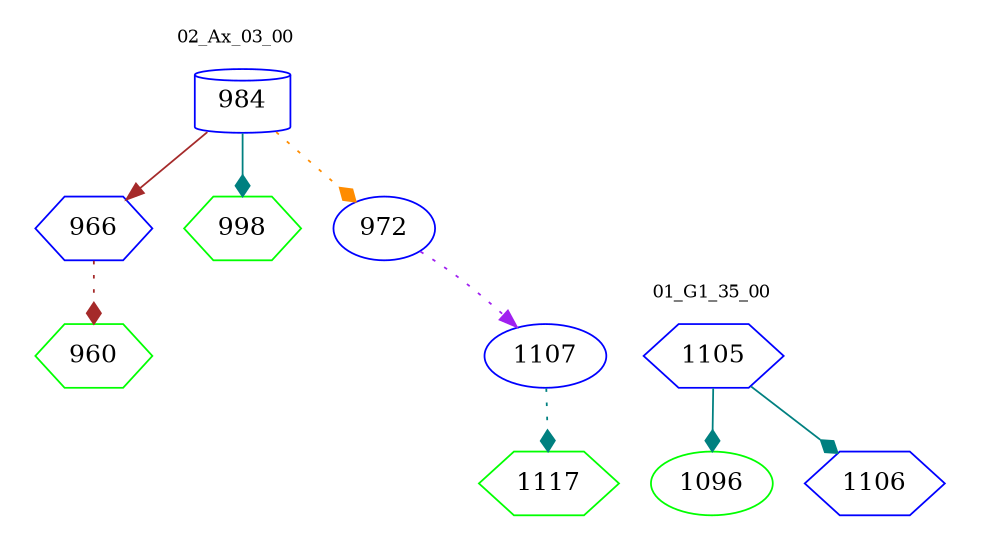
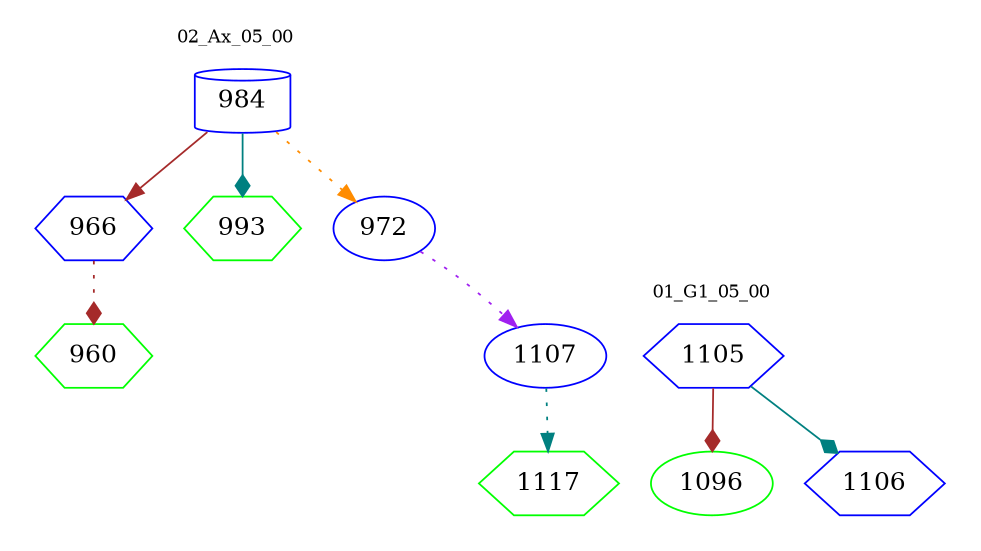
  digraph {
    fontname="DejaVu Serif"
    node [color=blue fontname="DejaVu Serif" shape=hexagon]
    edge [arrowhead=diamond color=brown fontname="DejaVu Serif" style=solid]
    n1 [label=984 shape=cylinder]
    n2 [label=966]
-   n3 [color=green label=998]
+   n3 [color=green label=993]
    n4 [label=972 shape=ellipse]
    n5 [color=green label=960]
    n6 [label=1105]
    n7 [color=green label=1096 shape=ellipse]
    n8 [label=1107 shape=ellipse]
    n9 [label=1106]
    n10 [color=green label=1117]
    subgraph cluster_1 {
      color=white
      fontsize=10
-     label="02_Ax_03_00"
+     label="02_Ax_05_00"
      n1
      n2
      n3
      n4
      n5
    }
    subgraph cluster_2 {
      color=white
      fontsize=10
-     label="01_G1_35_00"
+     label="01_G1_05_00"
      n6
      n7
      n8
      n9
      n10
    }
    n1 -> n2 [arrowhead=normal]
    n1 -> n3 [color=teal]
-   n1 -> n4 [color=darkorange style=dotted]
+   n1 -> n4 [arrowhead=normal color=darkorange style=dotted]
    n2 -> n5 [style=dotted]
    n4 -> n8 [arrowhead=normal color=purple style=dotted]
-   n6 -> n7 [color=teal]
+   n6 -> n7
    n6 -> n9 [color=teal]
-   n8 -> n10 [color=teal style=dotted]
+   n8 -> n10 [arrowhead=normal color=teal style=dotted]
  }
